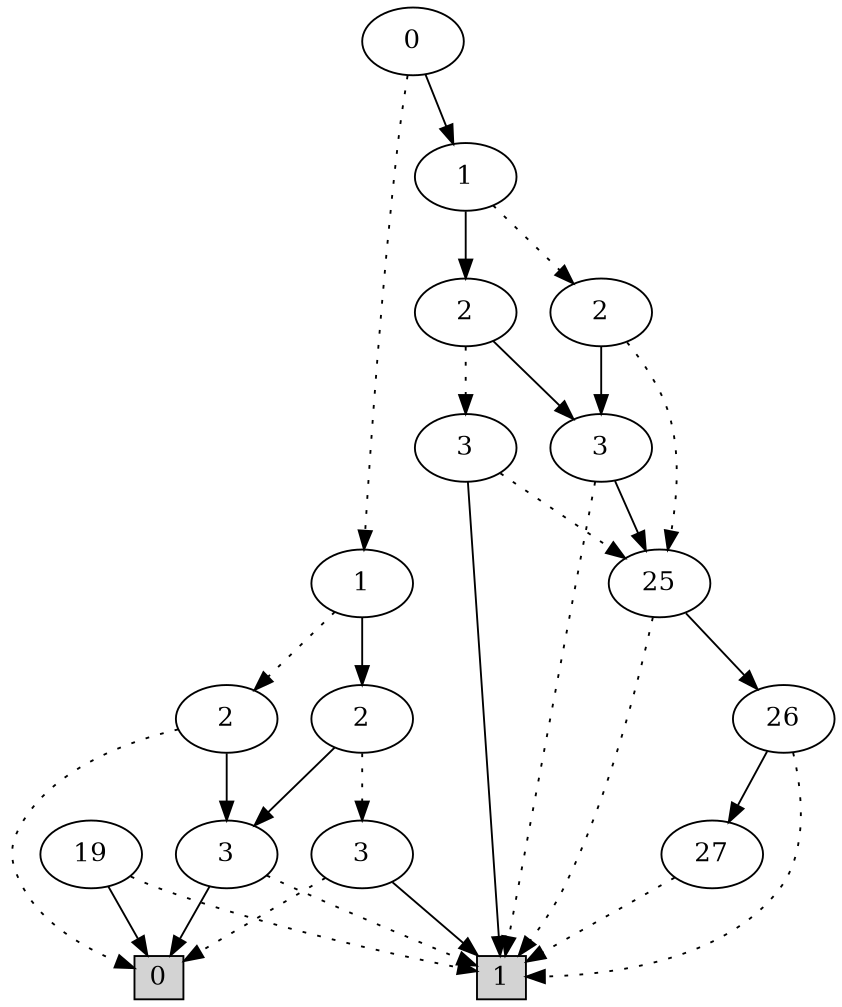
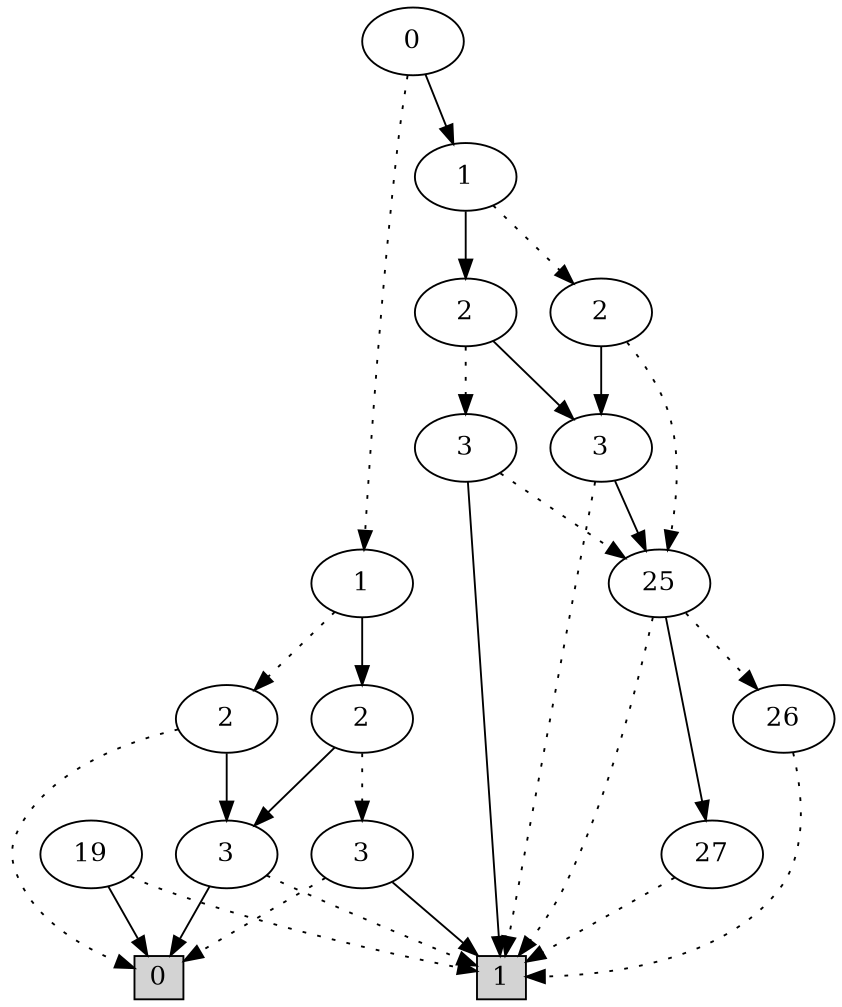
  digraph {
    edge [style=dotted]
    n1 [height=0.3 label=0 shape=box style=filled width=0.3]
    n2 [height=0.3 label=1 shape=box style=filled width=0.3]
    n3 [label=0]
    n4 [label=1]
    n5 [label=1]
    n6 [label=2]
    n7 [label=2]
    n8 [label=2]
    n9 [label=2]
    n10 [label=3]
    n11 [label=3]
    n12 [label=25]
    n13 [label=3]
    n14 [label=3]
    n15 [label=26]
    n16 [label=27]
    n17 [label=19]
    n3 -> n4
    n3 -> n5 [style=filled]
    n4 -> n6
    n4 -> n7 [style=filled]
    n5 -> n8
    n5 -> n9 [style=filled]
    n6 -> n1
    n6 -> n10 [style=filled]
    n7 -> n10 [style=filled]
    n7 -> n11
    n8 -> n12
    n8 -> n13 [style=filled]
    n9 -> n13 [style=filled]
    n9 -> n14
    n10 -> n1 [style=filled]
    n10 -> n2
    n11 -> n1
    n11 -> n2 [style=filled]
    n12 -> n2
-   n12 -> n15 [style=filled]
+   n12 -> n15
    n13 -> n2
    n13 -> n12 [style=filled]
    n14 -> n2 [style=filled]
    n14 -> n12
    n15 -> n2
-   n15 -> n16 [style=filled]
+   n12 -> n16 [style=filled]
    n16 -> n2
    n17 -> n1 [style=filled]
    n17 -> n2
  }
